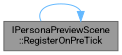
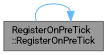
  digraph {
    rankdir=LR
    fontname=Roboto
-   n1 [color=gray40 fillcolor=grey60 fontcolor=black fontname=Roboto fontsize=10 height=0.2 label="IPersonaPreviewScene\l::RegisterOnPreTick" shape=box style=filled width=0.4]
+   n1 [color=gray40 fillcolor=grey60 fontcolor=black fontname=Roboto fontsize=10 height=0.2 label="RegisterOnPreTick\l::RegisterOnPreTick" shape=box style=filled width=0.4]
    n1 -> n1 [color=steelblue1 fontname=Roboto fontsize=10 labelfontname=Helvetica labelfontsize=10 style=solid]
  }
